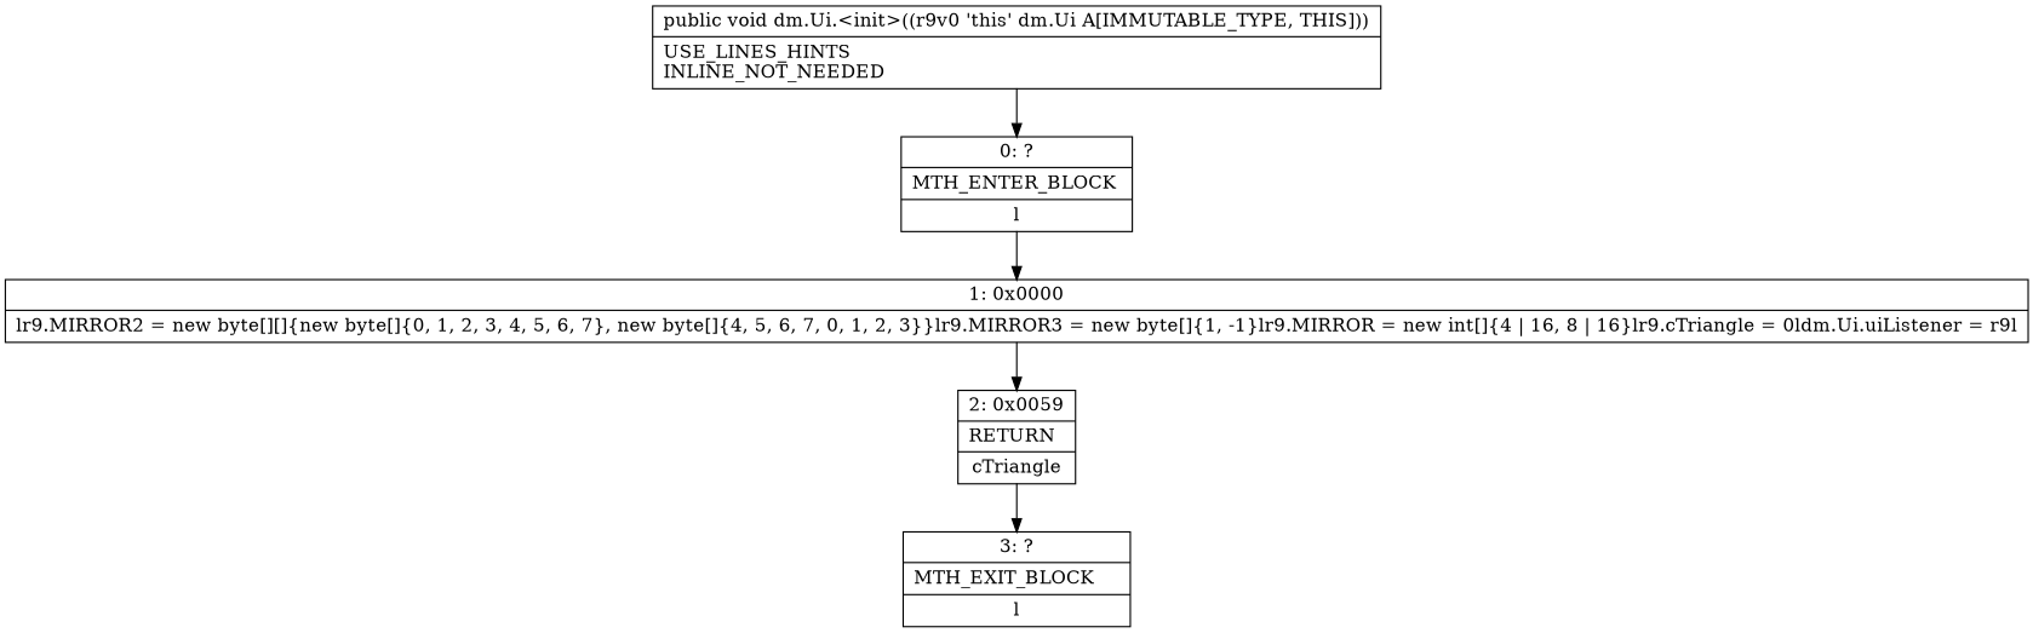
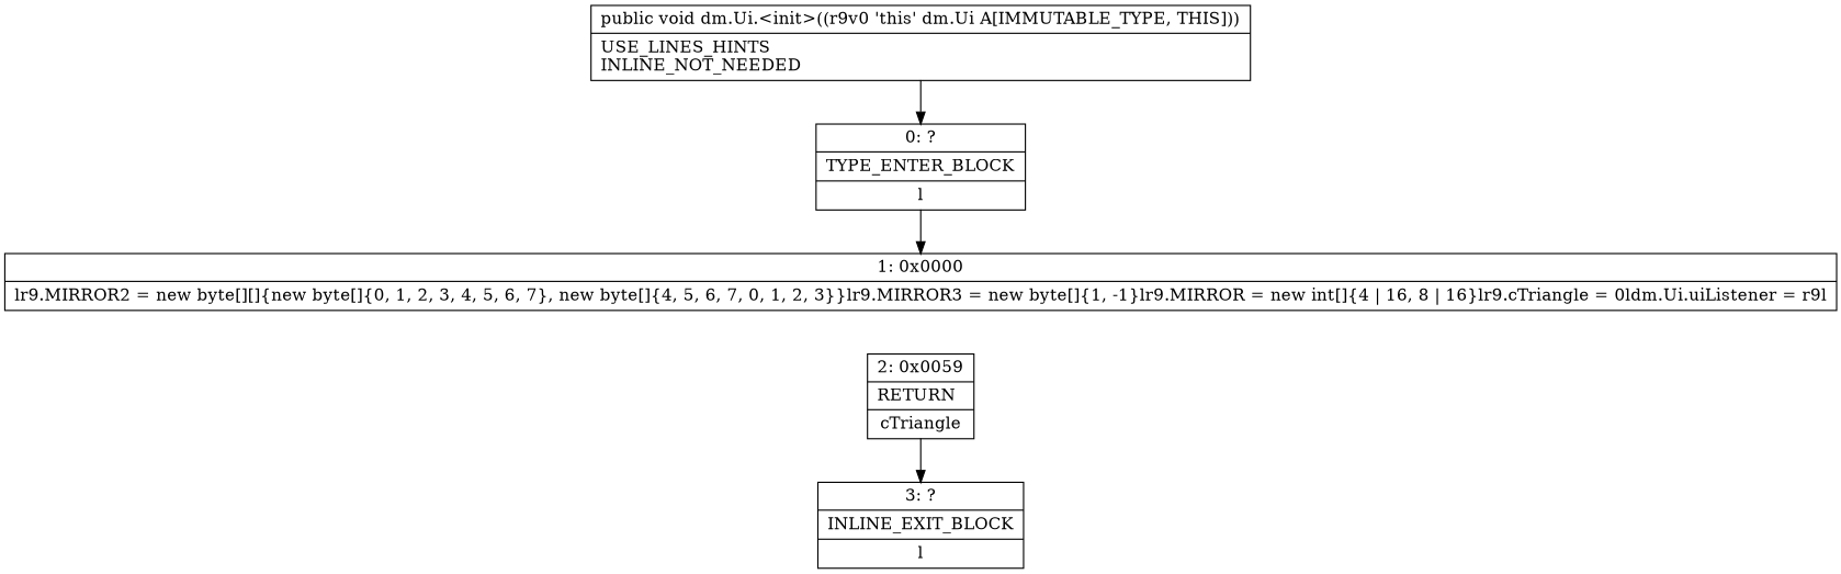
  digraph {
    node [shape=record]
-   n1 [label="{0\:\ ?|MTH_ENTER_BLOCK\l|l}"]
+   n1 [label="{0\:\ ?|TYPE_ENTER_BLOCK\l|l}"]
    n2 [label="{1\:\ 0x0000|lr9.MIRROR2 = new byte[][]\{new byte[]\{0, 1, 2, 3, 4, 5, 6, 7\}, new byte[]\{4, 5, 6, 7, 0, 1, 2, 3\}\}lr9.MIRROR3 = new byte[]\{1, \-1\}lr9.MIRROR = new int[]\{4 \| 16, 8 \| 16\}lr9.cTriangle = 0ldm.Ui.uiListener = r9l}"]
    n3 [label="{2\:\ 0x0059|RETURN\l|cTriangle}"]
-   n4 [label="{3\:\ ?|MTH_EXIT_BLOCK\l|l}"]
+   n4 [label="{3\:\ ?|INLINE_EXIT_BLOCK\l|l}"]
    n5 [label="{public void dm.Ui.\<init\>((r9v0 'this' dm.Ui A[IMMUTABLE_TYPE, THIS]))  | USE_LINES_HINTS\lINLINE_NOT_NEEDED\l}"]
    n1 -> n2
-   n2 -> n3
    n3 -> n4
    n5 -> n1
  }
